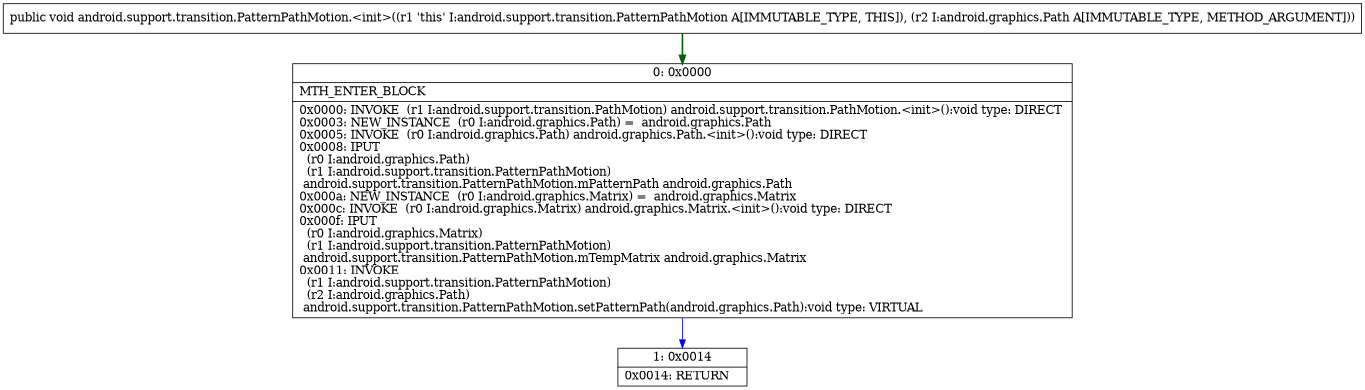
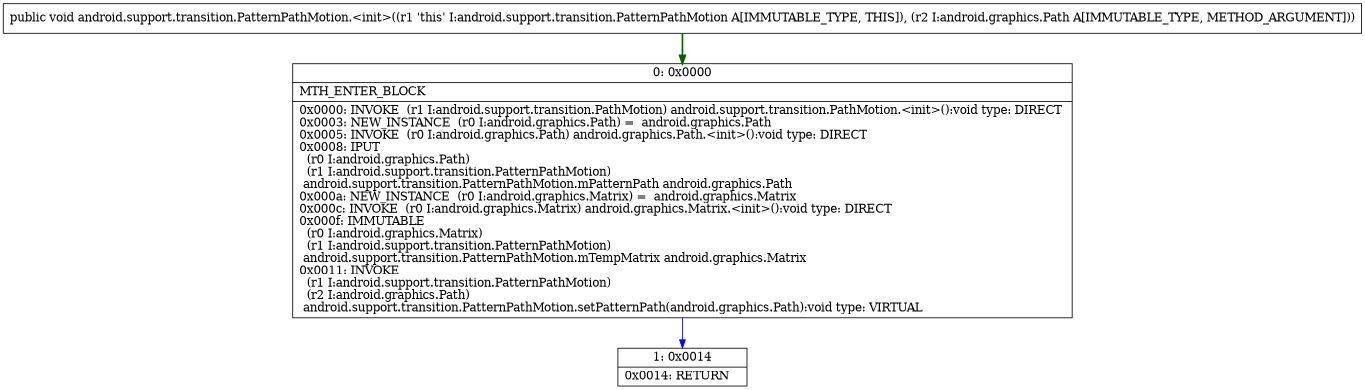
  digraph {
    node [shape=record]
-   n1 [label="{0\:\ 0x0000|MTH_ENTER_BLOCK\l|0x0000: INVOKE  (r1 I:android.support.transition.PathMotion) android.support.transition.PathMotion.\<init\>():void type: DIRECT \l0x0003: NEW_INSTANCE  (r0 I:android.graphics.Path) =  android.graphics.Path \l0x0005: INVOKE  (r0 I:android.graphics.Path) android.graphics.Path.\<init\>():void type: DIRECT \l0x0008: IPUT  \l  (r0 I:android.graphics.Path)\l  (r1 I:android.support.transition.PatternPathMotion)\l android.support.transition.PatternPathMotion.mPatternPath android.graphics.Path \l0x000a: NEW_INSTANCE  (r0 I:android.graphics.Matrix) =  android.graphics.Matrix \l0x000c: INVOKE  (r0 I:android.graphics.Matrix) android.graphics.Matrix.\<init\>():void type: DIRECT \l0x000f: IPUT  \l  (r0 I:android.graphics.Matrix)\l  (r1 I:android.support.transition.PatternPathMotion)\l android.support.transition.PatternPathMotion.mTempMatrix android.graphics.Matrix \l0x0011: INVOKE  \l  (r1 I:android.support.transition.PatternPathMotion)\l  (r2 I:android.graphics.Path)\l android.support.transition.PatternPathMotion.setPatternPath(android.graphics.Path):void type: VIRTUAL \l}"]
+   n1 [label="{0\:\ 0x0000|MTH_ENTER_BLOCK\l|0x0000: INVOKE  (r1 I:android.support.transition.PathMotion) android.support.transition.PathMotion.\<init\>():void type: DIRECT \l0x0003: NEW_INSTANCE  (r0 I:android.graphics.Path) =  android.graphics.Path \l0x0005: INVOKE  (r0 I:android.graphics.Path) android.graphics.Path.\<init\>():void type: DIRECT \l0x0008: IPUT  \l  (r0 I:android.graphics.Path)\l  (r1 I:android.support.transition.PatternPathMotion)\l android.support.transition.PatternPathMotion.mPatternPath android.graphics.Path \l0x000a: NEW_INSTANCE  (r0 I:android.graphics.Matrix) =  android.graphics.Matrix \l0x000c: INVOKE  (r0 I:android.graphics.Matrix) android.graphics.Matrix.\<init\>():void type: DIRECT \l0x000f: IMMUTABLE  \l  (r0 I:android.graphics.Matrix)\l  (r1 I:android.support.transition.PatternPathMotion)\l android.support.transition.PatternPathMotion.mTempMatrix android.graphics.Matrix \l0x0011: INVOKE  \l  (r1 I:android.support.transition.PatternPathMotion)\l  (r2 I:android.graphics.Path)\l android.support.transition.PatternPathMotion.setPatternPath(android.graphics.Path):void type: VIRTUAL \l}"]
    n2 [label="{1\:\ 0x0014|0x0014: RETURN   \l}"]
    n3 [label="{public void android.support.transition.PatternPathMotion.\<init\>((r1 'this' I:android.support.transition.PatternPathMotion A[IMMUTABLE_TYPE, THIS]), (r2 I:android.graphics.Path A[IMMUTABLE_TYPE, METHOD_ARGUMENT])) }"]
    n1 -> n2 [color=blue style=solid]
    n3 -> n1 [color=darkgreen style=bold]
  }
